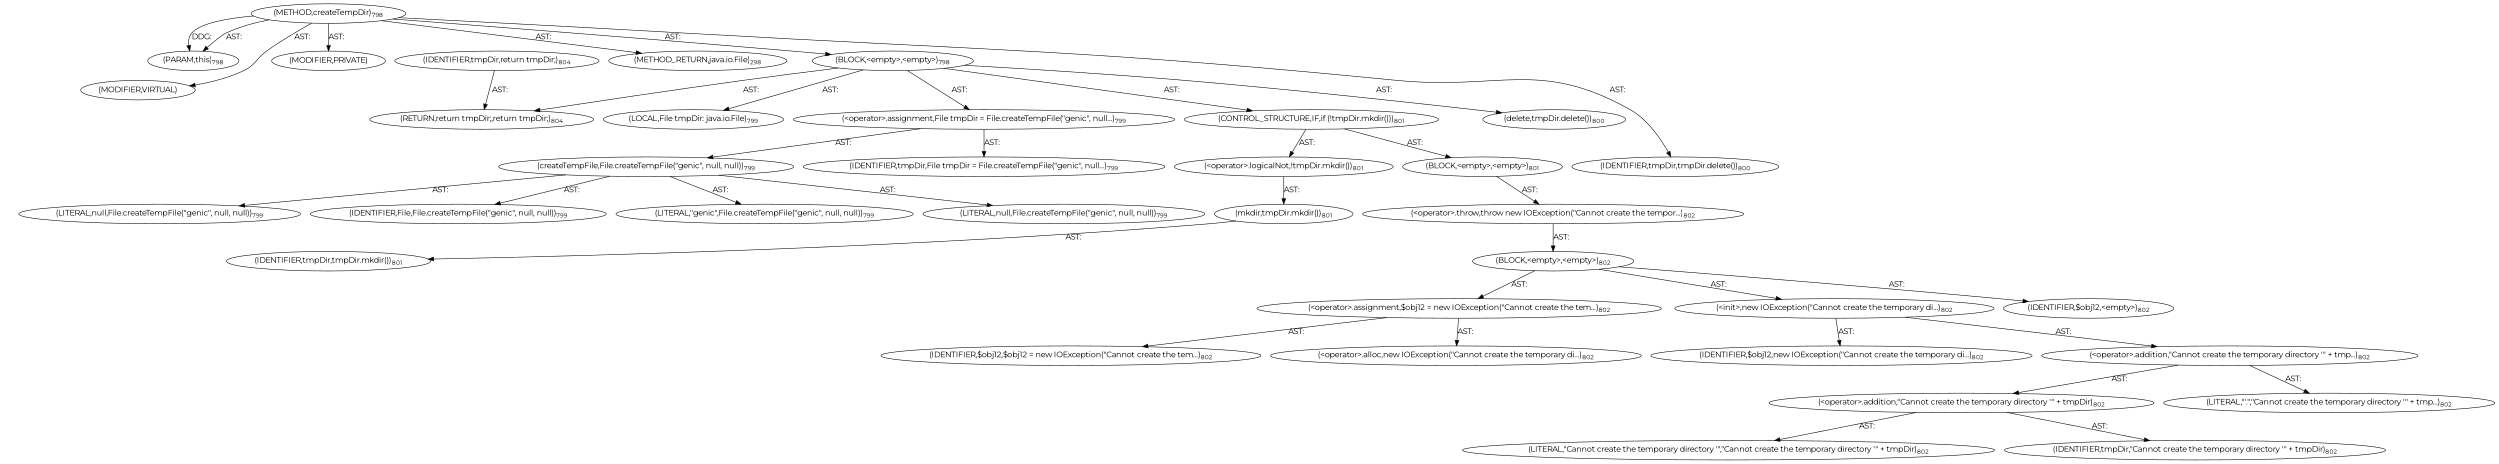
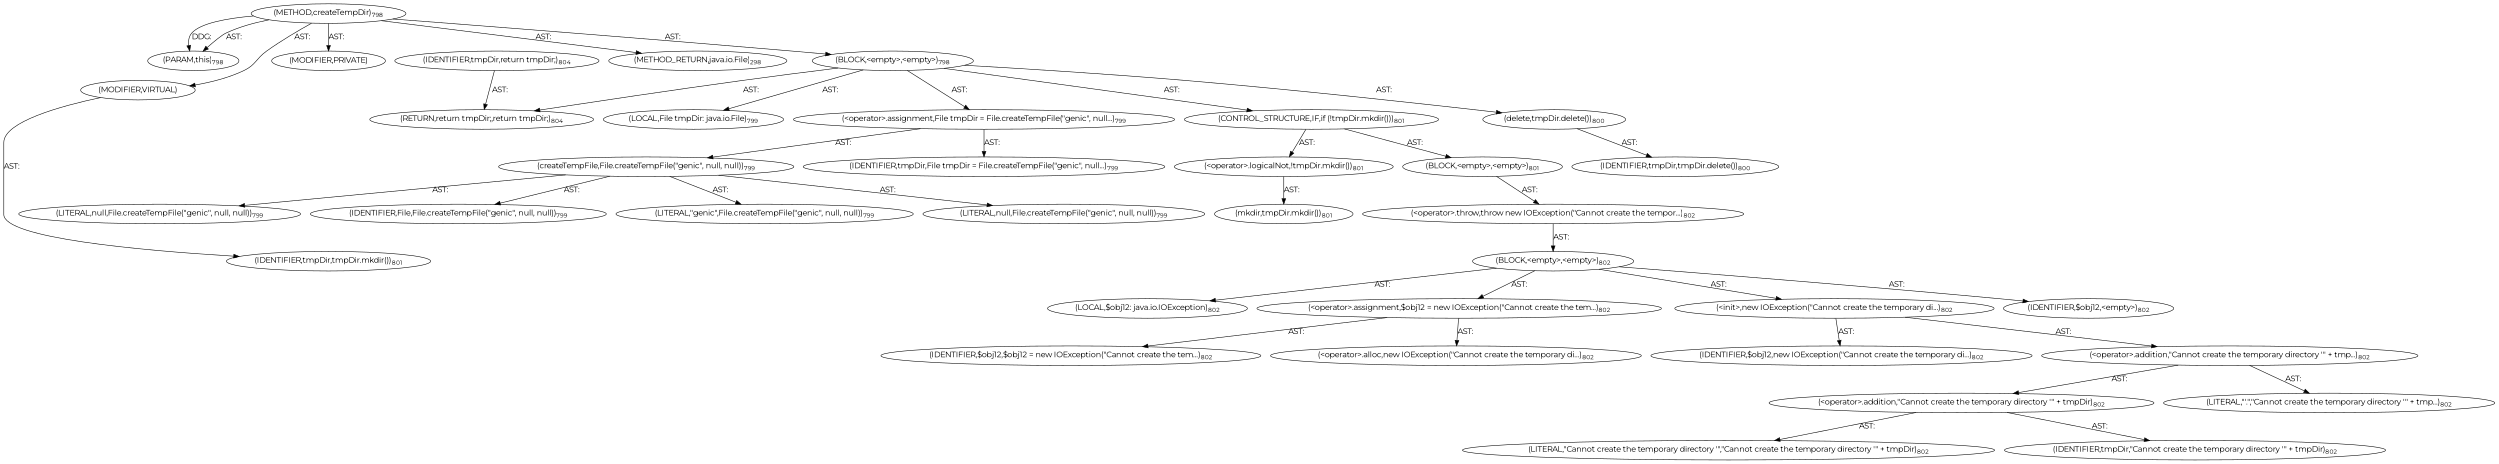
  digraph {
    fontname=Montserrat
    node [fontname=Montserrat]
    edge [fontname=Montserrat]
    n1 [label=<(METHOD,createTempDir)<SUB>798</SUB>>]
    n2 [label=<(PARAM,this)<SUB>798</SUB>>]
    n3 [label=<(BLOCK,&lt;empty&gt;,&lt;empty&gt;)<SUB>798</SUB>>]
    n4 [label=<(MODIFIER,PRIVATE)>]
    n5 [label=<(MODIFIER,VIRTUAL)>]
    n6 [label=<(METHOD_RETURN,java.io.File)<SUB>298</SUB>>]
    n7 [label=<(LOCAL,File tmpDir: java.io.File)<SUB>799</SUB>>]
    n8 [label=<(&lt;operator&gt;.assignment,File tmpDir = File.createTempFile(&quot;genic&quot;, null...)<SUB>799</SUB>>]
    n9 [label=<(delete,tmpDir.delete())<SUB>800</SUB>>]
    n10 [label=<(CONTROL_STRUCTURE,IF,if (!tmpDir.mkdir()))<SUB>801</SUB>>]
    n11 [label=<(RETURN,return tmpDir;,return tmpDir;)<SUB>804</SUB>>]
    n12 [label=<(IDENTIFIER,tmpDir,File tmpDir = File.createTempFile(&quot;genic&quot;, null...)<SUB>799</SUB>>]
    n13 [label=<(createTempFile,File.createTempFile(&quot;genic&quot;, null, null))<SUB>799</SUB>>]
    n14 [label=<(IDENTIFIER,tmpDir,tmpDir.delete())<SUB>800</SUB>>]
    n15 [label=<(&lt;operator&gt;.logicalNot,!tmpDir.mkdir())<SUB>801</SUB>>]
    n16 [label=<(BLOCK,&lt;empty&gt;,&lt;empty&gt;)<SUB>801</SUB>>]
    n17 [label=<(IDENTIFIER,File,File.createTempFile(&quot;genic&quot;, null, null))<SUB>799</SUB>>]
    n18 [label=<(LITERAL,&quot;genic&quot;,File.createTempFile(&quot;genic&quot;, null, null))<SUB>799</SUB>>]
    n19 [label=<(LITERAL,null,File.createTempFile(&quot;genic&quot;, null, null))<SUB>799</SUB>>]
    n20 [label=<(LITERAL,null,File.createTempFile(&quot;genic&quot;, null, null))<SUB>799</SUB>>]
    n21 [label=<(mkdir,tmpDir.mkdir())<SUB>801</SUB>>]
    n22 [label=<(&lt;operator&gt;.throw,throw new IOException(&quot;Cannot create the tempor...)<SUB>802</SUB>>]
    n23 [label=<(IDENTIFIER,tmpDir,tmpDir.mkdir())<SUB>801</SUB>>]
    n24 [label=<(BLOCK,&lt;empty&gt;,&lt;empty&gt;)<SUB>802</SUB>>]
+   n25 [label=<(LOCAL,$obj12: java.io.IOException)<SUB>802</SUB>>]
    n26 [label=<(&lt;operator&gt;.assignment,$obj12 = new IOException(&quot;Cannot create the tem...)<SUB>802</SUB>>]
    n27 [label=<(&lt;init&gt;,new IOException(&quot;Cannot create the temporary di...)<SUB>802</SUB>>]
    n28 [label=<(IDENTIFIER,$obj12,&lt;empty&gt;)<SUB>802</SUB>>]
    n29 [label=<(IDENTIFIER,$obj12,$obj12 = new IOException(&quot;Cannot create the tem...)<SUB>802</SUB>>]
    n30 [label=<(&lt;operator&gt;.alloc,new IOException(&quot;Cannot create the temporary di...)<SUB>802</SUB>>]
    n31 [label=<(IDENTIFIER,$obj12,new IOException(&quot;Cannot create the temporary di...)<SUB>802</SUB>>]
    n32 [label=<(&lt;operator&gt;.addition,&quot;Cannot create the temporary directory '&quot; + tmp...)<SUB>802</SUB>>]
    n33 [label=<(&lt;operator&gt;.addition,&quot;Cannot create the temporary directory '&quot; + tmpDir)<SUB>802</SUB>>]
    n34 [label=<(LITERAL,&quot;'.&quot;,&quot;Cannot create the temporary directory '&quot; + tmp...)<SUB>802</SUB>>]
    n35 [label=<(LITERAL,&quot;Cannot create the temporary directory '&quot;,&quot;Cannot create the temporary directory '&quot; + tmpDir)<SUB>802</SUB>>]
    n36 [label=<(IDENTIFIER,tmpDir,&quot;Cannot create the temporary directory '&quot; + tmpDir)<SUB>802</SUB>>]
    n37 [label=<(IDENTIFIER,tmpDir,return tmpDir;)<SUB>804</SUB>>]
    n1 -> n2 [label="AST: "]
    n1 -> n2 [label="DDG: "]
    n1 -> n3 [label="AST: "]
    n1 -> n4 [label="AST: "]
    n1 -> n5 [label="AST: "]
    n1 -> n6 [label="AST: "]
    n3 -> n7 [label="AST: "]
    n3 -> n8 [label="AST: "]
    n3 -> n9 [label="AST: "]
    n3 -> n10 [label="AST: "]
    n3 -> n11 [label="AST: "]
    n8 -> n12 [label="AST: "]
    n8 -> n13 [label="AST: "]
-   n1 -> n14 [label="AST: "]
+   n9 -> n14 [label="AST: "]
    n10 -> n15 [label="AST: "]
    n10 -> n16 [label="AST: "]
    n13 -> n17 [label="AST: "]
    n13 -> n18 [label="AST: "]
    n13 -> n19 [label="AST: "]
    n13 -> n20 [label="AST: "]
    n15 -> n21 [label="AST: "]
    n16 -> n22 [label="AST: "]
-   n21 -> n23 [label="AST: "]
+   n5 -> n23 [label="AST: "]
    n22 -> n24 [label="AST: "]
+   n24 -> n25 [label="AST: "]
    n24 -> n26 [label="AST: "]
    n24 -> n27 [label="AST: "]
    n24 -> n28 [label="AST: "]
    n26 -> n29 [label="AST: "]
    n26 -> n30 [label="AST: "]
    n27 -> n31 [label="AST: "]
    n27 -> n32 [label="AST: "]
    n32 -> n33 [label="AST: "]
    n32 -> n34 [label="AST: "]
    n33 -> n35 [label="AST: "]
    n33 -> n36 [label="AST: "]
    n37 -> n11 [label="AST: "]
  }
